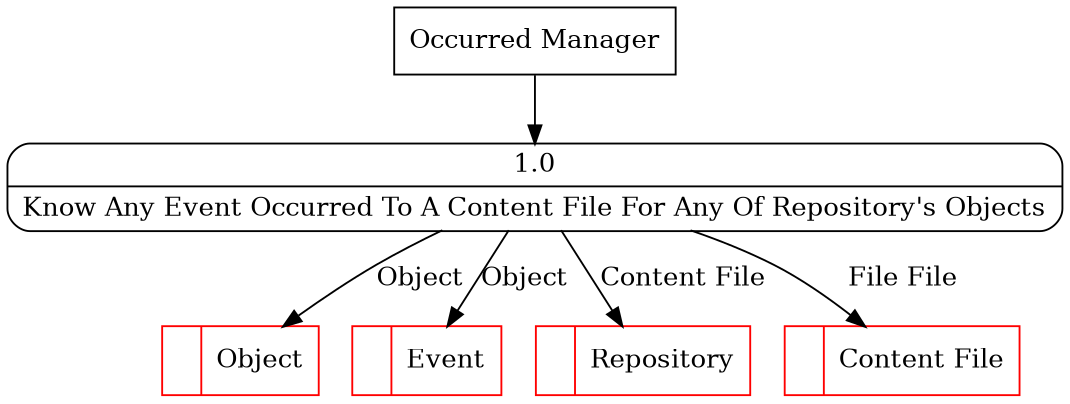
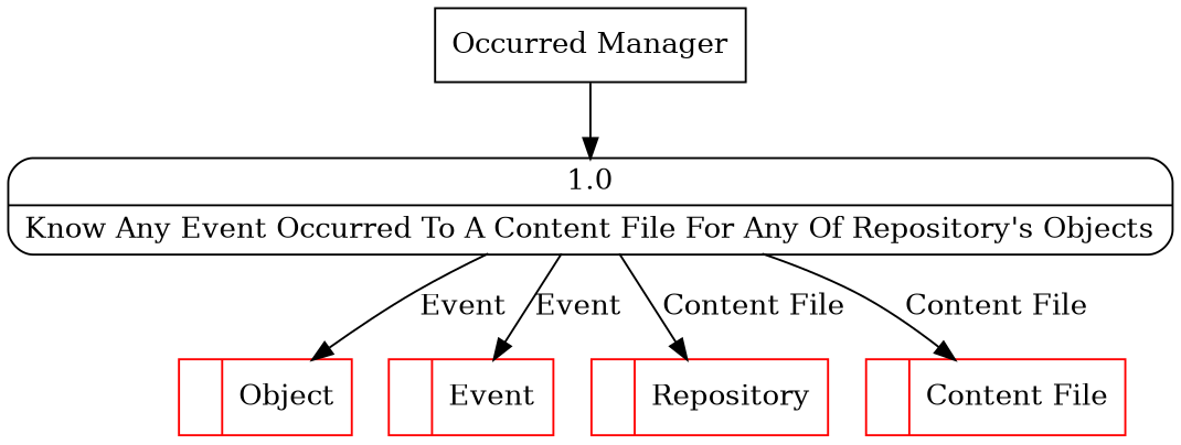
  digraph {
    node [color=red shape=record]
    n1 [label="<f0>  |<f1> Object "]
    n2 [label="<f0>  |<f1> Event "]
    n3 [label="<f0>  |<f1> Repository "]
    n4 [label="<f0>  |<f1> Content File "]
    n5 [label="Occurred Manager" shape=box color=""]
    n6 [label="{<f0> 1.0|<f1> Know Any Event Occurred To A Content File For Any Of Repository's Objects }" shape=Mrecord color=""]
    n5 -> n6
-   n6 -> n1 [label=Object]
-   n6 -> n2 [label=Object]
+   n6 -> n1 [label=Event]
+   n6 -> n2 [label=Event]
    n6 -> n3 [label="Content File"]
-   n6 -> n4 [label="File File"]
+   n6 -> n4 [label="Content File"]
  }
